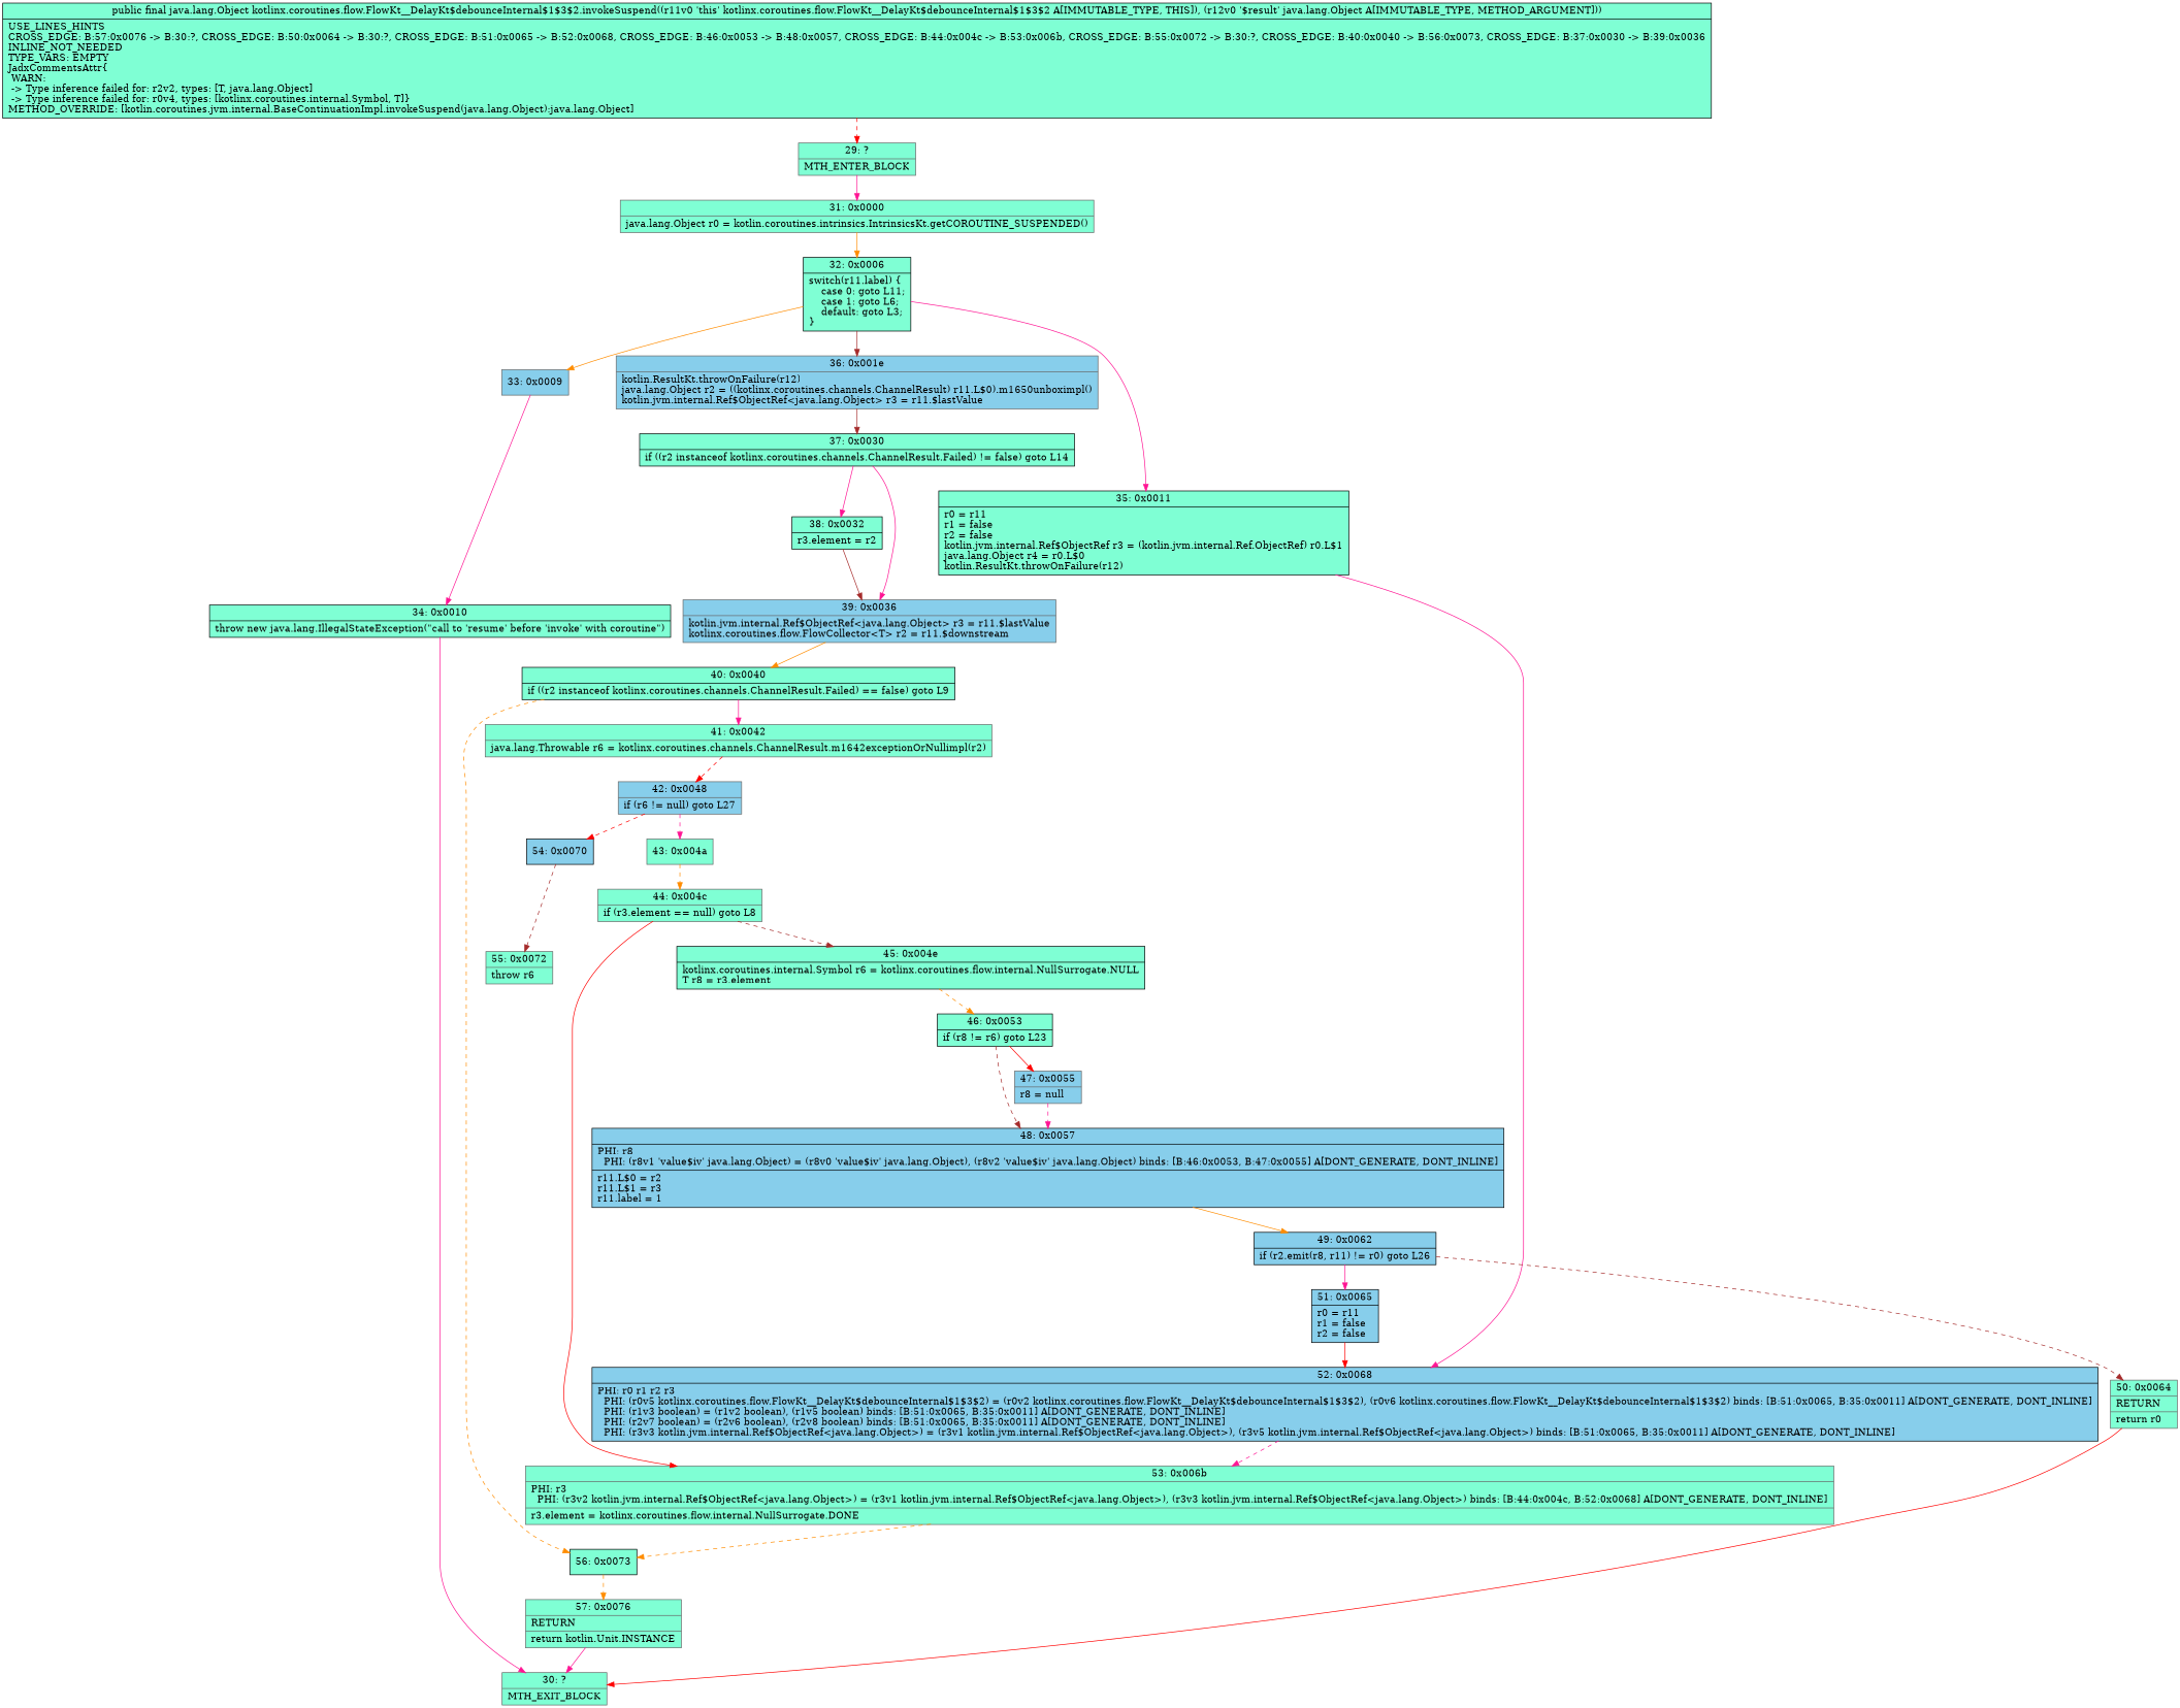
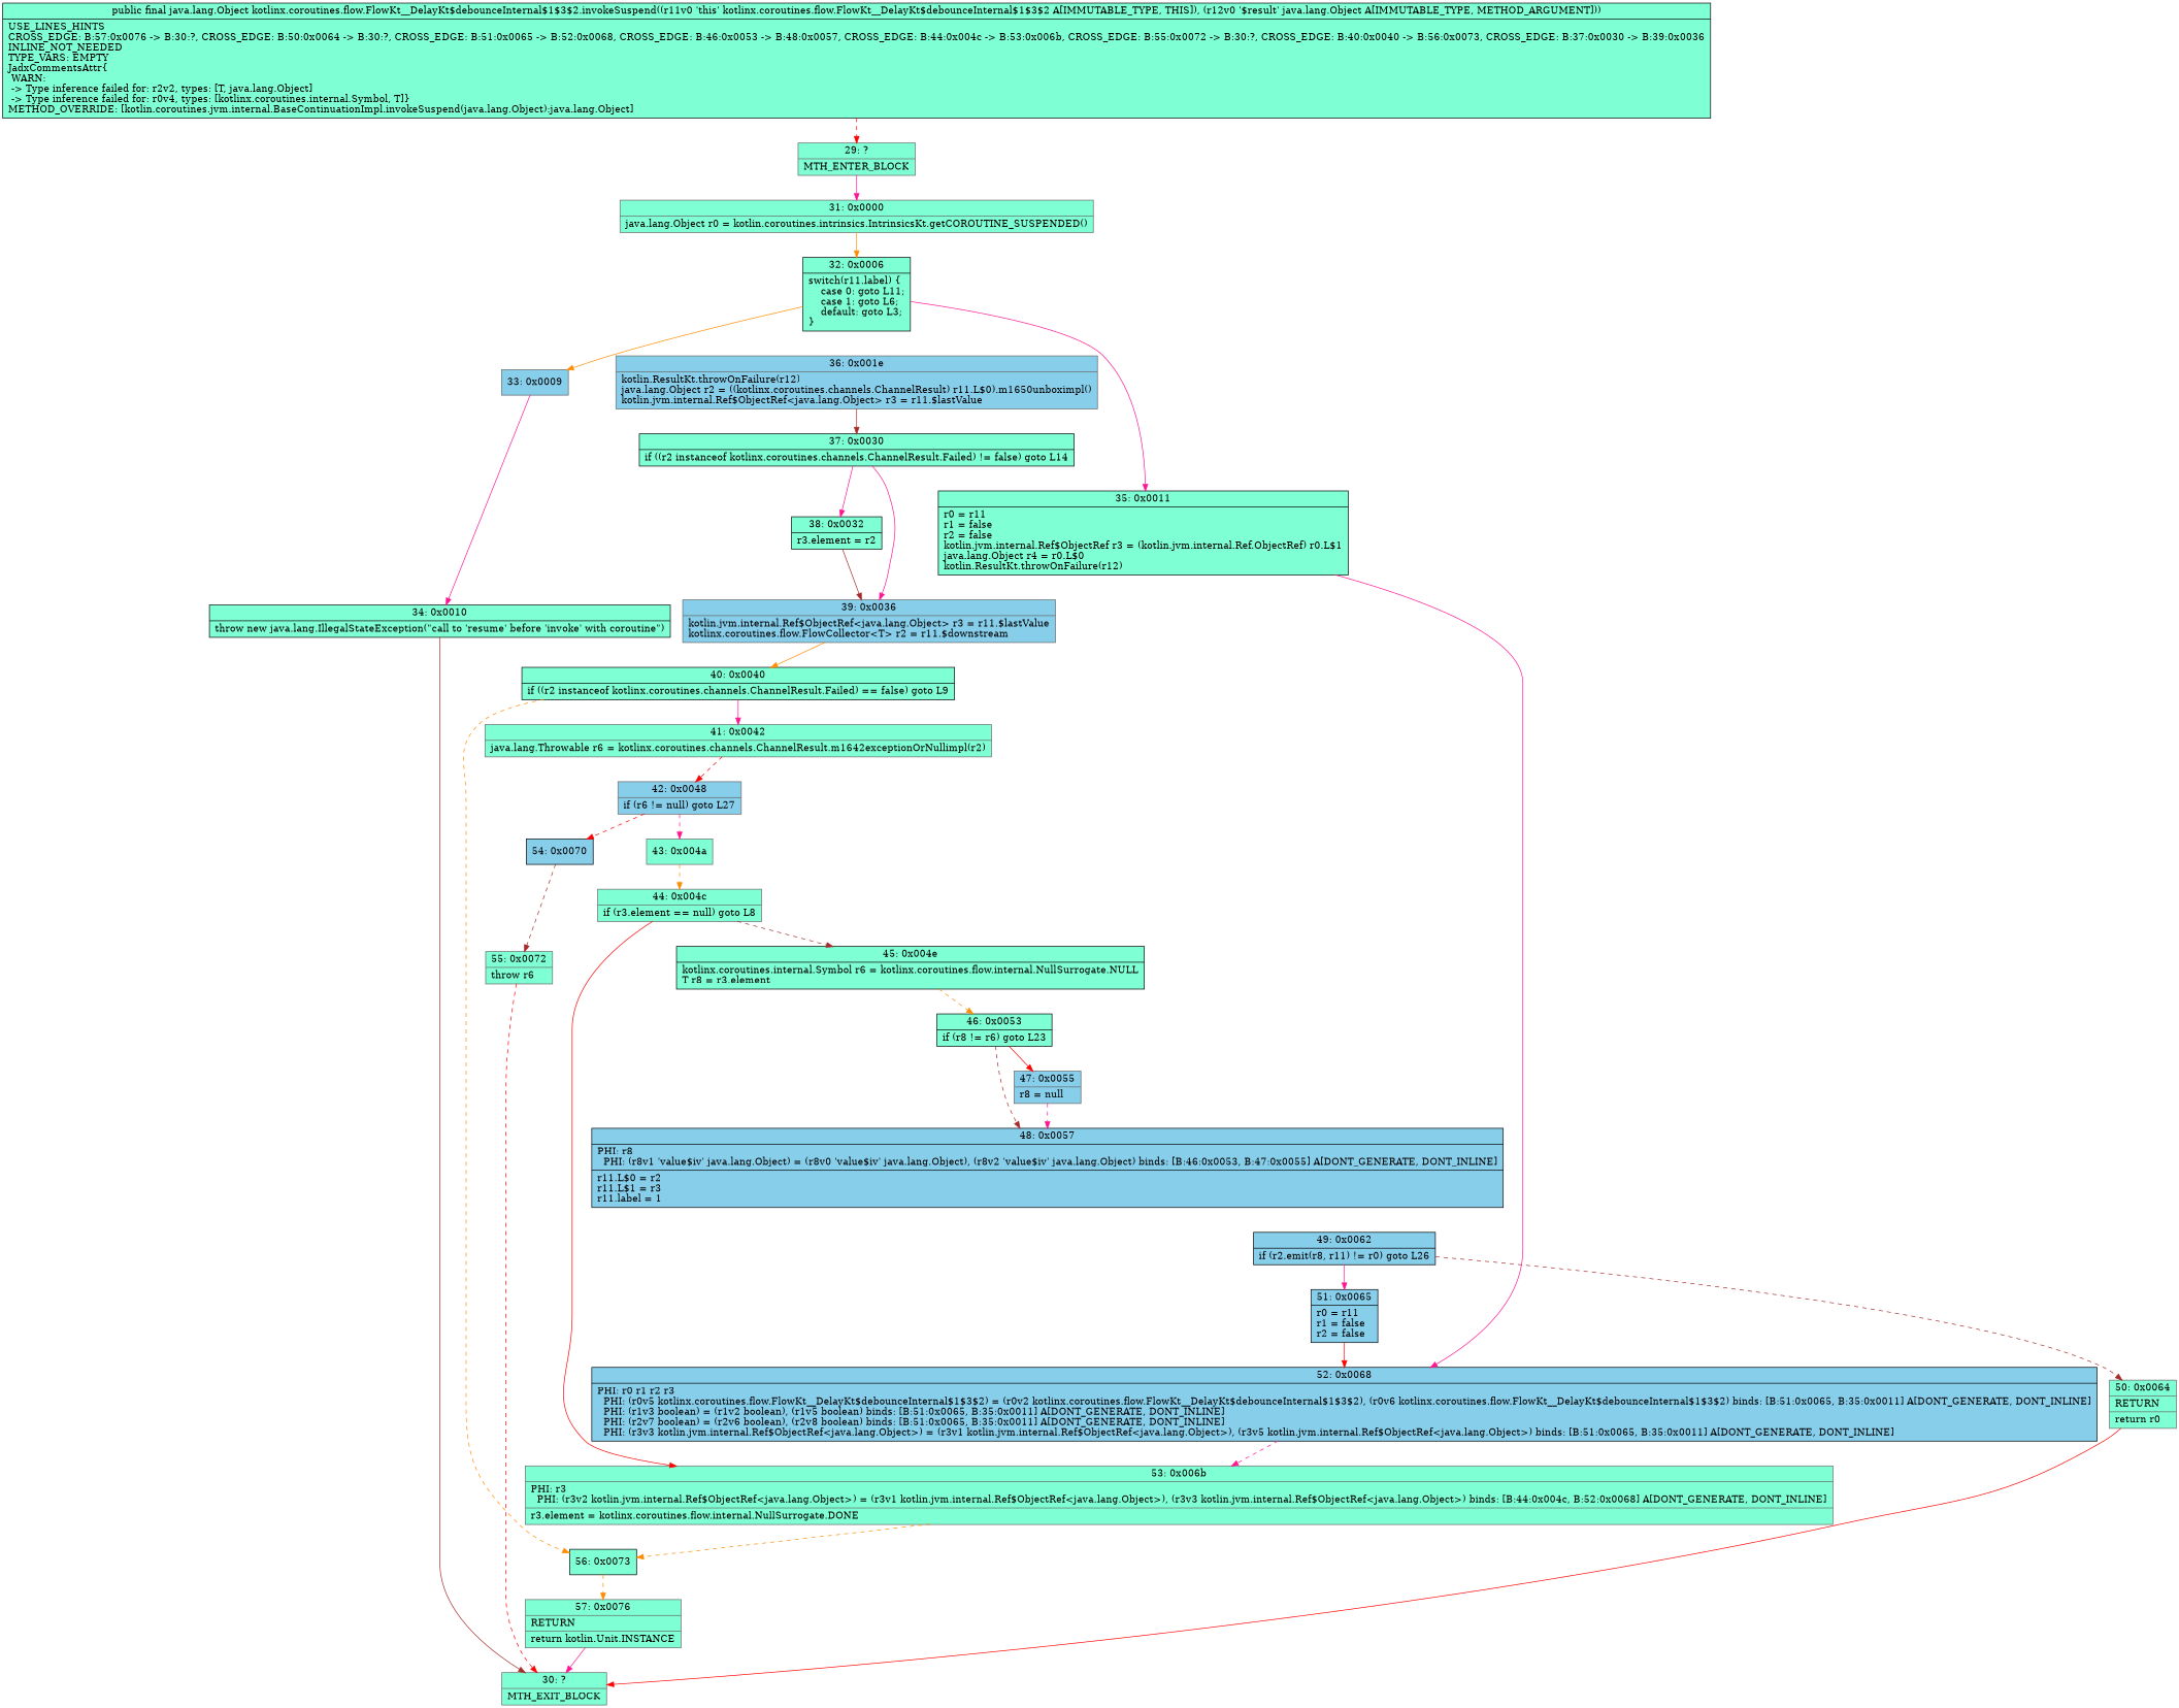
  digraph {
    node [color=gray40 fillcolor=aquamarine shape=record style=filled]
    edge [color=deeppink style=solid]
    n1 [label="{29\:\ ?|MTH_ENTER_BLOCK\l}"]
    n2 [label="{31\:\ 0x0000|java.lang.Object r0 = kotlin.coroutines.intrinsics.IntrinsicsKt.getCOROUTINE_SUSPENDED()\l}"]
    n3 [color=black label="{32\:\ 0x0006|switch(r11.label) \{\l    case 0: goto L11;\l    case 1: goto L6;\l    default: goto L3;\l\}\l}"]
    n4 [fillcolor=skyblue label="{33\:\ 0x0009}"]
    n5 [color=black label="{35\:\ 0x0011|r0 = r11\lr1 = false\lr2 = false\lkotlin.jvm.internal.Ref$ObjectRef r3 = (kotlin.jvm.internal.Ref.ObjectRef) r0.L$1\ljava.lang.Object r4 = r0.L$0\lkotlin.ResultKt.throwOnFailure(r12)\l}"]
    n6 [fillcolor=skyblue label="{36\:\ 0x001e|kotlin.ResultKt.throwOnFailure(r12)\ljava.lang.Object r2 = ((kotlinx.coroutines.channels.ChannelResult) r11.L$0).m1650unboximpl()\lkotlin.jvm.internal.Ref$ObjectRef\<java.lang.Object\> r3 = r11.$lastValue\l}"]
    n7 [color=black label="{34\:\ 0x0010|throw new java.lang.IllegalStateException(\"call to 'resume' before 'invoke' with coroutine\")\l}"]
    n8 [color=black fillcolor=skyblue label="{52\:\ 0x0068|PHI: r0 r1 r2 r3 \l  PHI: (r0v5 kotlinx.coroutines.flow.FlowKt__DelayKt$debounceInternal$1$3$2) = (r0v2 kotlinx.coroutines.flow.FlowKt__DelayKt$debounceInternal$1$3$2), (r0v6 kotlinx.coroutines.flow.FlowKt__DelayKt$debounceInternal$1$3$2) binds: [B:51:0x0065, B:35:0x0011] A[DONT_GENERATE, DONT_INLINE]\l  PHI: (r1v3 boolean) = (r1v2 boolean), (r1v5 boolean) binds: [B:51:0x0065, B:35:0x0011] A[DONT_GENERATE, DONT_INLINE]\l  PHI: (r2v7 boolean) = (r2v6 boolean), (r2v8 boolean) binds: [B:51:0x0065, B:35:0x0011] A[DONT_GENERATE, DONT_INLINE]\l  PHI: (r3v3 kotlin.jvm.internal.Ref$ObjectRef\<java.lang.Object\>) = (r3v1 kotlin.jvm.internal.Ref$ObjectRef\<java.lang.Object\>), (r3v5 kotlin.jvm.internal.Ref$ObjectRef\<java.lang.Object\>) binds: [B:51:0x0065, B:35:0x0011] A[DONT_GENERATE, DONT_INLINE]\l}"]
    n9 [color=black label="{37\:\ 0x0030|if ((r2 instanceof kotlinx.coroutines.channels.ChannelResult.Failed) != false) goto L14\l}"]
    n10 [label="{30\:\ ?|MTH_EXIT_BLOCK\l}"]
    n11 [label="{53\:\ 0x006b|PHI: r3 \l  PHI: (r3v2 kotlin.jvm.internal.Ref$ObjectRef\<java.lang.Object\>) = (r3v1 kotlin.jvm.internal.Ref$ObjectRef\<java.lang.Object\>), (r3v3 kotlin.jvm.internal.Ref$ObjectRef\<java.lang.Object\>) binds: [B:44:0x004c, B:52:0x0068] A[DONT_GENERATE, DONT_INLINE]\l|r3.element = kotlinx.coroutines.flow.internal.NullSurrogate.DONE\l}"]
    n12 [color=black label="{56\:\ 0x0073}"]
    n13 [label="{57\:\ 0x0076|RETURN\l|return kotlin.Unit.INSTANCE\l}"]
    n14 [color=black label="{38\:\ 0x0032|r3.element = r2\l}"]
    n15 [fillcolor=skyblue label="{39\:\ 0x0036|kotlin.jvm.internal.Ref$ObjectRef\<java.lang.Object\> r3 = r11.$lastValue\lkotlinx.coroutines.flow.FlowCollector\<T\> r2 = r11.$downstream\l}"]
    n16 [color=black label="{40\:\ 0x0040|if ((r2 instanceof kotlinx.coroutines.channels.ChannelResult.Failed) == false) goto L9\l}"]
    n17 [label="{41\:\ 0x0042|java.lang.Throwable r6 = kotlinx.coroutines.channels.ChannelResult.m1642exceptionOrNullimpl(r2)\l}"]
    n18 [fillcolor=skyblue label="{42\:\ 0x0048|if (r6 != null) goto L27\l}"]
    n19 [label="{43\:\ 0x004a}"]
    n20 [color=black fillcolor=skyblue label="{54\:\ 0x0070}"]
    n21 [label="{44\:\ 0x004c|if (r3.element == null) goto L8\l}"]
    n22 [label="{55\:\ 0x0072|throw r6\l}"]
    n23 [color=black label="{45\:\ 0x004e|kotlinx.coroutines.internal.Symbol r6 = kotlinx.coroutines.flow.internal.NullSurrogate.NULL\lT r8 = r3.element\l}"]
    n24 [color=black label="{46\:\ 0x0053|if (r8 != r6) goto L23\l}"]
    n25 [fillcolor=skyblue label="{47\:\ 0x0055|r8 = null\l}"]
    n26 [color=black fillcolor=skyblue label="{48\:\ 0x0057|PHI: r8 \l  PHI: (r8v1 'value$iv' java.lang.Object) = (r8v0 'value$iv' java.lang.Object), (r8v2 'value$iv' java.lang.Object) binds: [B:46:0x0053, B:47:0x0055] A[DONT_GENERATE, DONT_INLINE]\l|r11.L$0 = r2\lr11.L$1 = r3\lr11.label = 1\l}"]
    n27 [color=black fillcolor=skyblue label="{49\:\ 0x0062|if (r2.emit(r8, r11) != r0) goto L26\l}"]
    n28 [label="{50\:\ 0x0064|RETURN\l|return r0\l}"]
    n29 [color=black fillcolor=skyblue label="{51\:\ 0x0065|r0 = r11\lr1 = false\lr2 = false\l}"]
    n30 [color=black label="{public final java.lang.Object kotlinx.coroutines.flow.FlowKt__DelayKt$debounceInternal$1$3$2.invokeSuspend((r11v0 'this' kotlinx.coroutines.flow.FlowKt__DelayKt$debounceInternal$1$3$2 A[IMMUTABLE_TYPE, THIS]), (r12v0 '$result' java.lang.Object A[IMMUTABLE_TYPE, METHOD_ARGUMENT]))  | USE_LINES_HINTS\lCROSS_EDGE: B:57:0x0076 \-\> B:30:?, CROSS_EDGE: B:50:0x0064 \-\> B:30:?, CROSS_EDGE: B:51:0x0065 \-\> B:52:0x0068, CROSS_EDGE: B:46:0x0053 \-\> B:48:0x0057, CROSS_EDGE: B:44:0x004c \-\> B:53:0x006b, CROSS_EDGE: B:55:0x0072 \-\> B:30:?, CROSS_EDGE: B:40:0x0040 \-\> B:56:0x0073, CROSS_EDGE: B:37:0x0030 \-\> B:39:0x0036\lINLINE_NOT_NEEDED\lTYPE_VARS: EMPTY\lJadxCommentsAttr\{\l WARN: \l \-\> Type inference failed for: r2v2, types: [T, java.lang.Object]\l \-\> Type inference failed for: r0v4, types: [kotlinx.coroutines.internal.Symbol, T]\}\lMETHOD_OVERRIDE: [kotlin.coroutines.jvm.internal.BaseContinuationImpl.invokeSuspend(java.lang.Object):java.lang.Object]\l}"]
    n1 -> n2
    n2 -> n3 [color=darkorange]
    n3 -> n4 [color=darkorange]
    n3 -> n5
-   n3 -> n6 [color=brown]
    n4 -> n7
    n5 -> n8
    n6 -> n9 [color=brown]
-   n7 -> n10
+   n7 -> n10 [color=brown]
    n8 -> n11 [style=dashed]
    n9 -> n14
    n9 -> n15
    n11 -> n12 [color=darkorange style=dashed]
    n12 -> n13 [color=darkorange style=dashed]
    n13 -> n10
    n14 -> n15 [color=brown]
    n15 -> n16 [color=darkorange]
    n16 -> n12 [color=darkorange style=dashed]
    n16 -> n17
    n17 -> n18 [color=red style=dashed]
    n18 -> n19 [style=dashed]
    n18 -> n20 [color=red style=dashed]
    n19 -> n21 [color=darkorange style=dashed]
    n20 -> n22 [color=brown style=dashed]
    n21 -> n11 [color=red]
    n21 -> n23 [color=brown style=dashed]
+   n22 -> n10 [color=red style=dashed]
    n23 -> n24 [color=darkorange style=dashed]
    n24 -> n25 [color=red]
    n24 -> n26 [color=brown style=dashed]
    n25 -> n26 [style=dashed]
-   n26 -> n27 [color=darkorange]
    n27 -> n28 [color=brown style=dashed]
    n27 -> n29
    n28 -> n10 [color=red]
    n29 -> n8 [color=red]
    n30 -> n1 [color=red style=dashed]
  }
